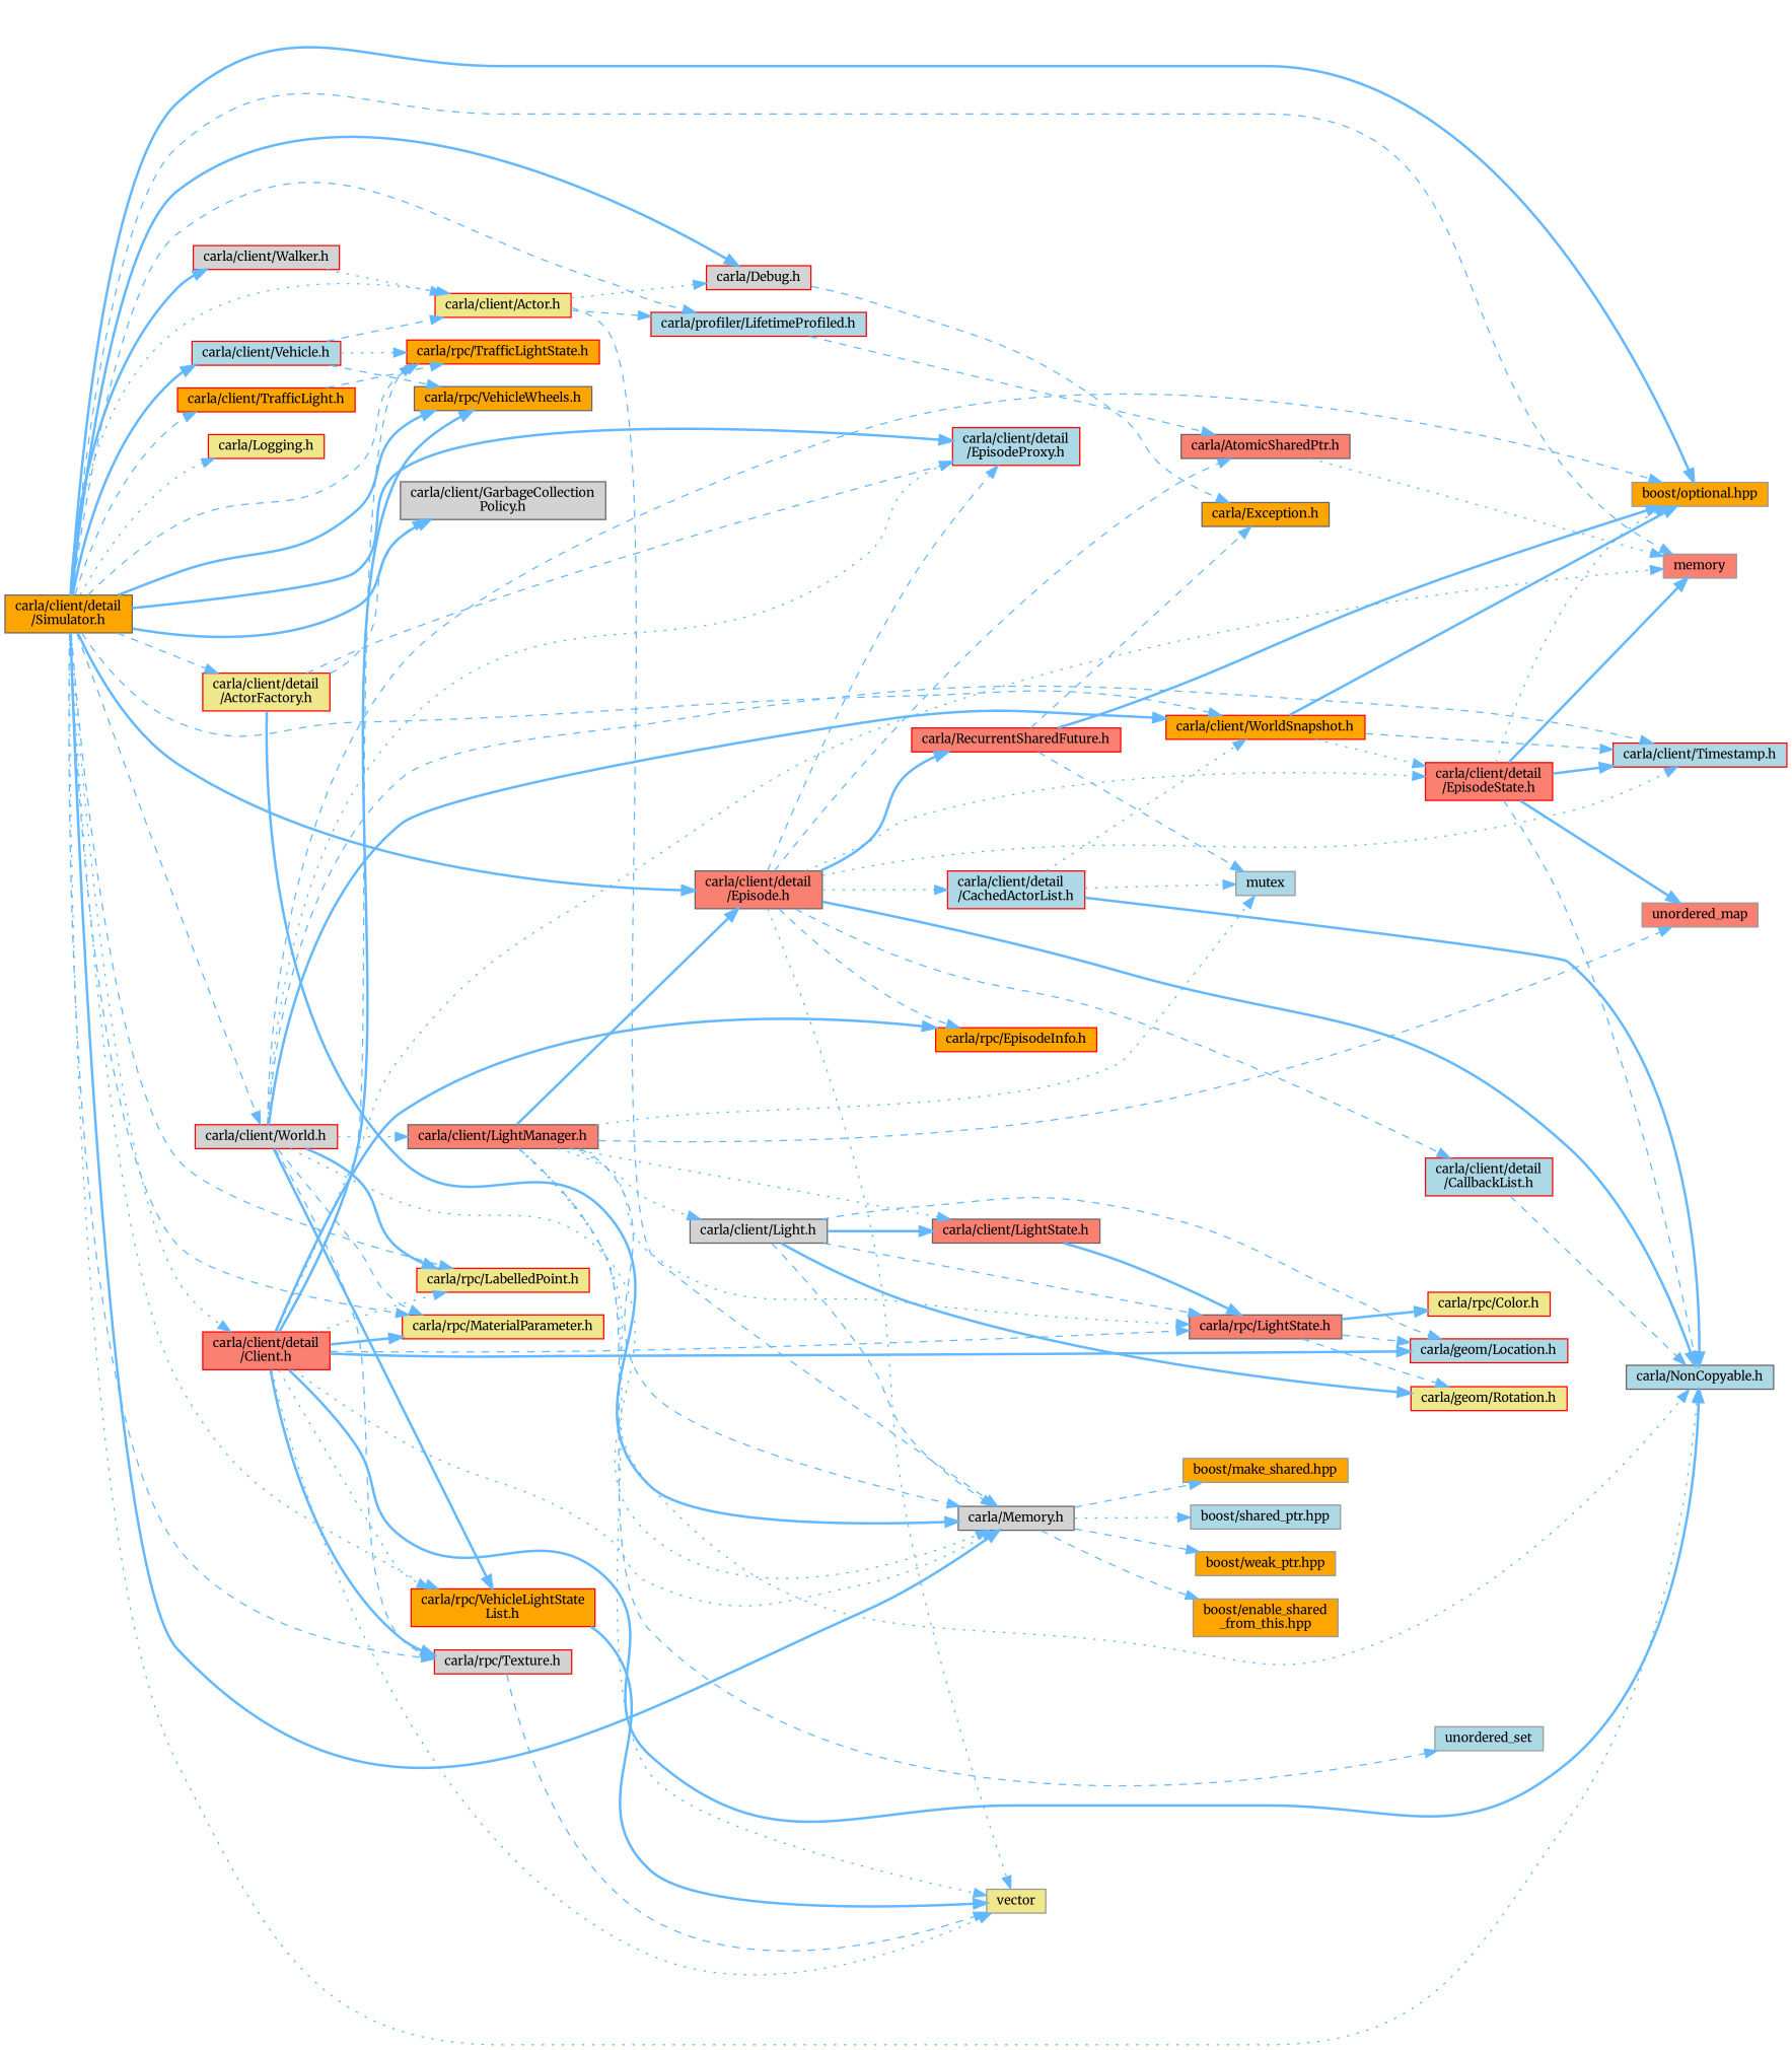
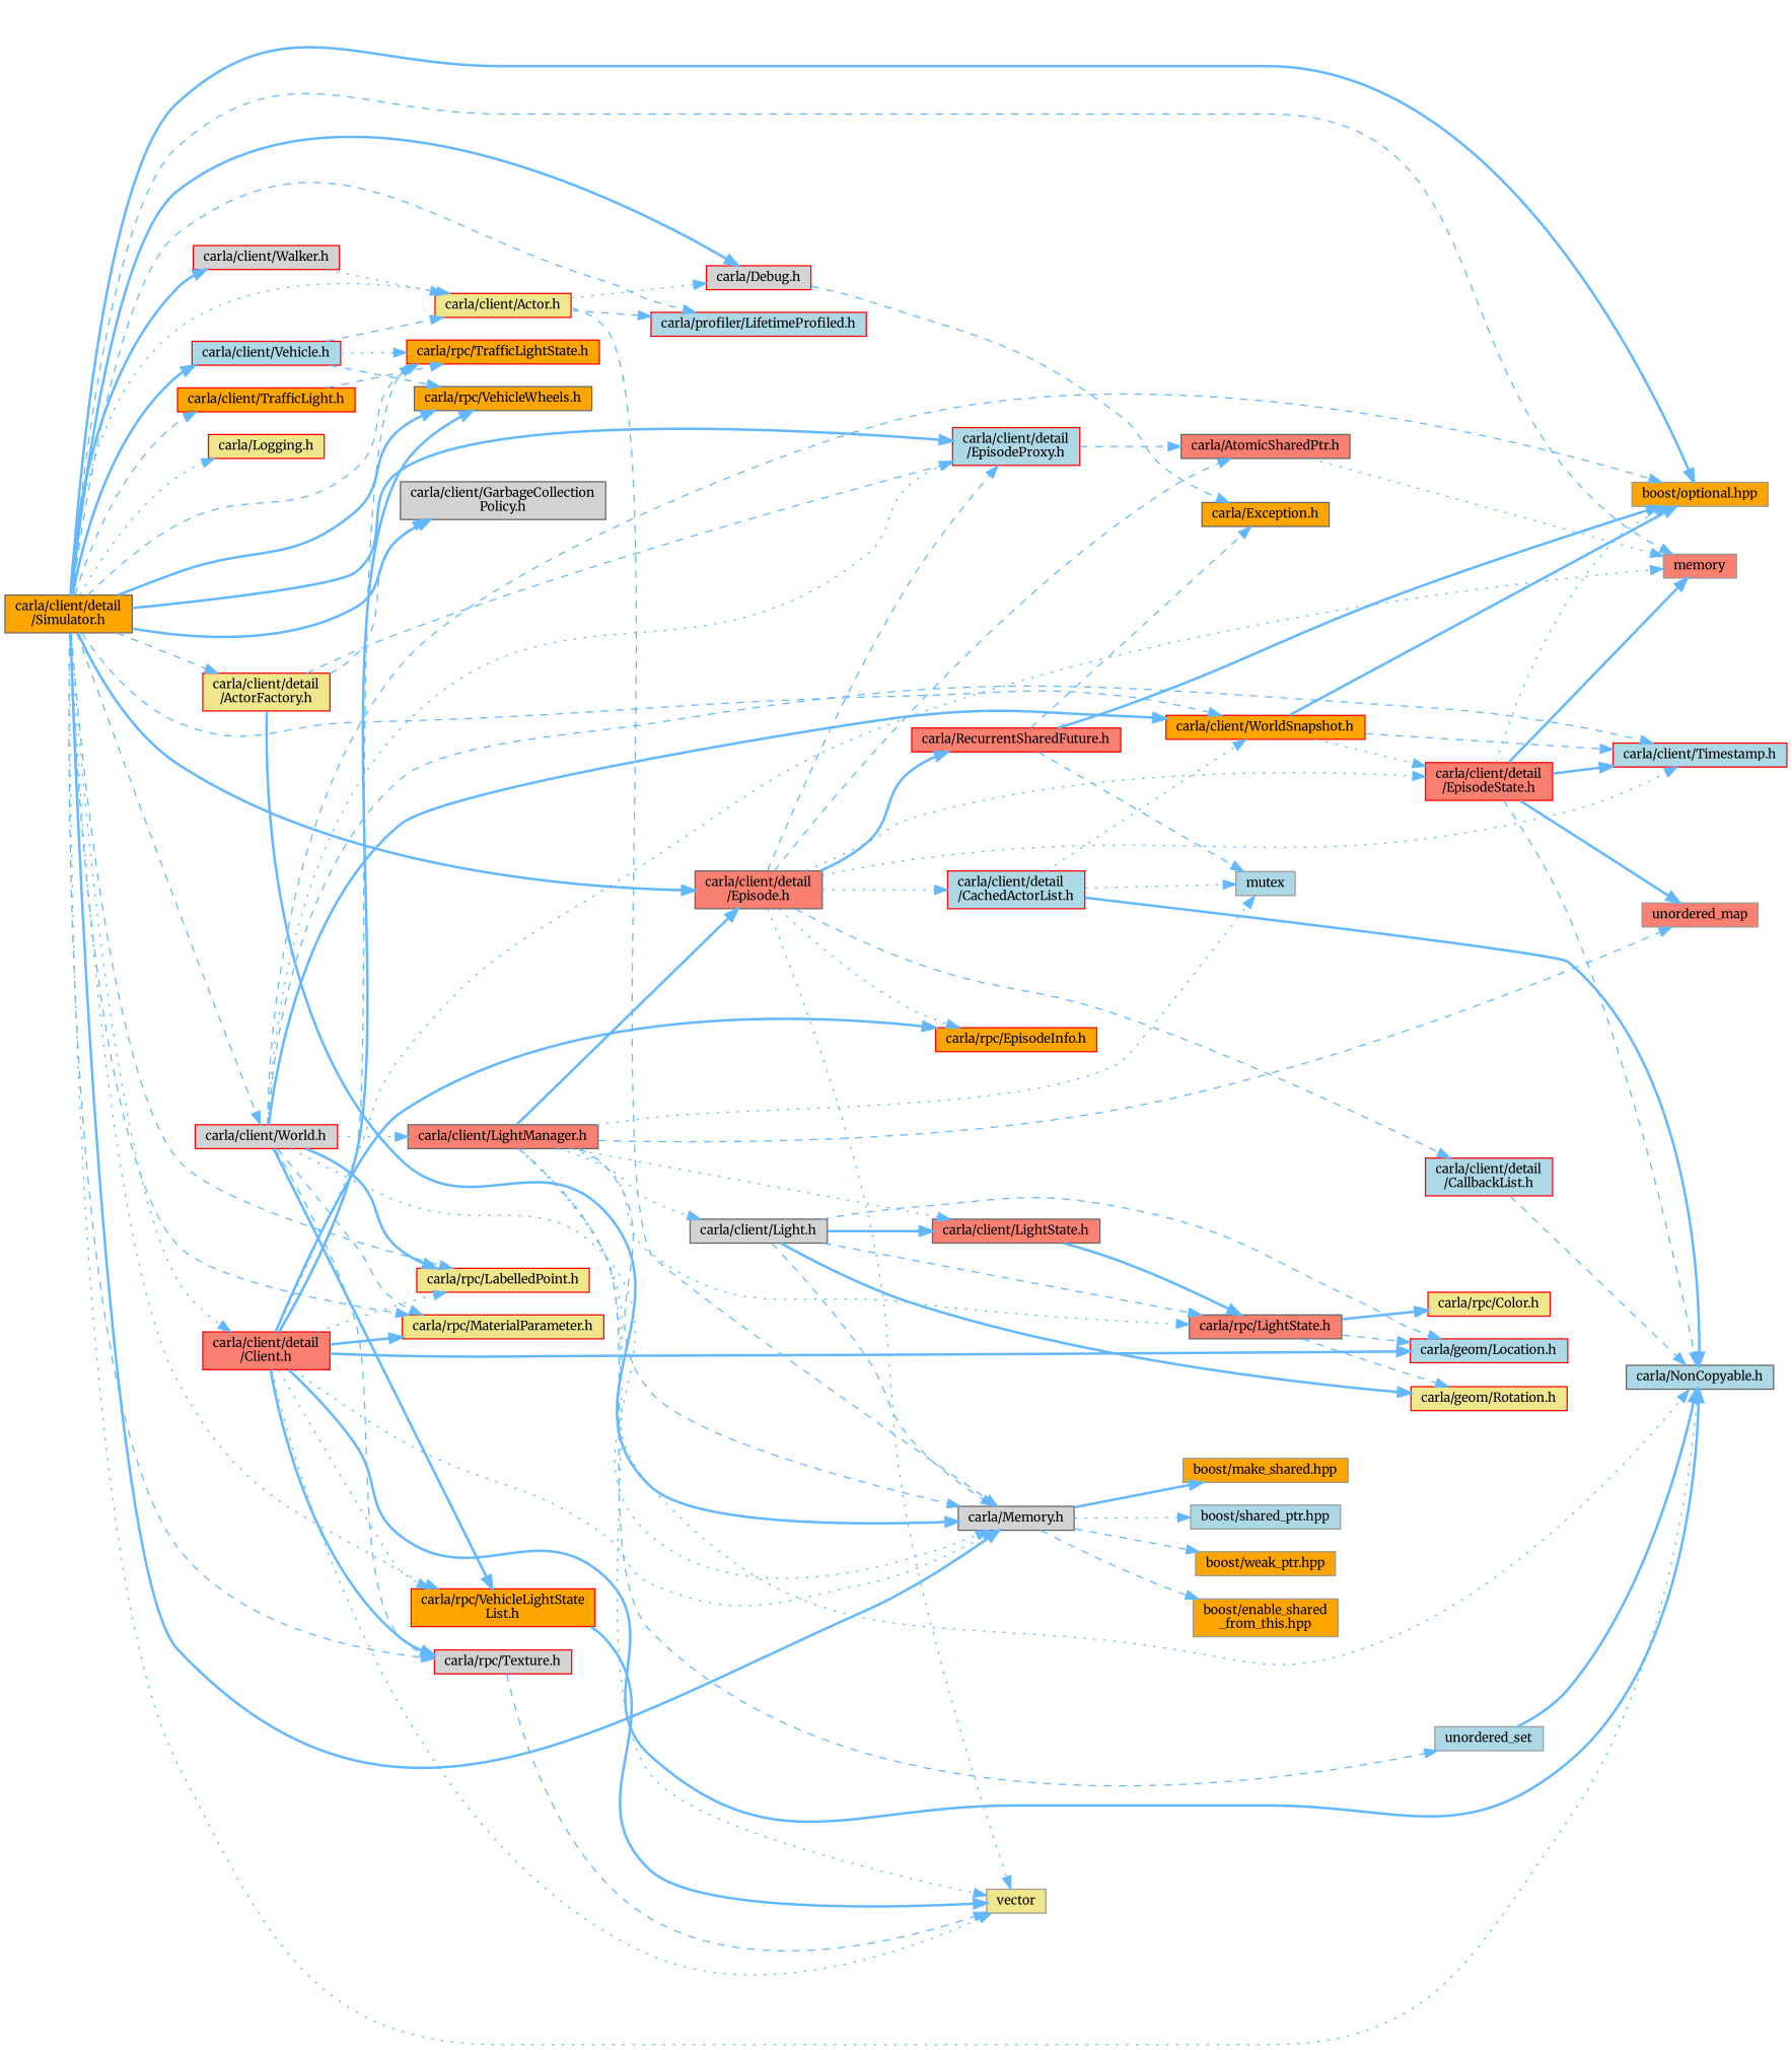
  digraph {
    fontname=Merriweather
    rankdir=LR
    node [color=red fillcolor=orange fontname=Merriweather fontsize=10 shape=box style=filled]
    edge [color=steelblue1 fontname=Merriweather fontsize=10 labelfontname=Helvetica labelfontsize=10 style=dashed]
    n1 [color=grey40 fillcolor=salmon height=0.2 label="carla/client/LightManager.h" width=0.4]
    n2 [color=grey60 fillcolor=lightblue height=0.2 label=mutex width=0.4]
    n3 [color=grey60 fillcolor=khaki height=0.2 label=vector width=0.4]
    n4 [color=grey60 fillcolor=salmon height=0.2 label=unordered_map width=0.4]
    n5 [color=grey60 fillcolor=lightblue height=0.2 label=unordered_set width=0.4]
    n6 [color=grey40 fillcolor=lightgrey height=0.2 label="carla/Memory.h" width=0.4]
    n7 [color=grey40 fillcolor=lightblue height=0.2 label="carla/NonCopyable.h" width=0.4]
    n8 [color=grey40 fillcolor=salmon height=0.2 label="carla/client/detail\l/Episode.h" width=0.4]
    n9 [color=grey40 fillcolor=lightgrey height=0.2 label="carla/client/Light.h" width=0.4]
    n10 [color=grey40 fillcolor=salmon height=0.2 label="carla/client/LightState.h" width=0.4]
    n11 [color=grey40 fillcolor=salmon height=0.2 label="carla/rpc/LightState.h" width=0.4]
    n12 [color=grey40 height=0.2 label="carla/client/detail\l/Simulator.h" width=0.4]
    n13 [height=0.2 label="carla/client/WorldSnapshot.h" width=0.4]
    n14 [fillcolor=lightblue height=0.2 label="carla/client/detail\l/EpisodeProxy.h" width=0.4]
    n15 [color=grey60 fillcolor=salmon height=0.2 label=memory width=0.4]
    n16 [color=grey60 height=0.2 label="boost/optional.hpp" width=0.4]
    n17 [fillcolor=lightgrey height=0.2 label="carla/Debug.h" width=0.4]
    n18 [fillcolor=khaki height=0.2 label="carla/Logging.h" width=0.4]
    n19 [fillcolor=khaki height=0.2 label="carla/client/Actor.h" width=0.4]
    n20 [fillcolor=lightblue height=0.2 label="carla/profiler/LifetimeProfiled.h" width=0.4]
    n21 [color=grey40 fillcolor=lightgrey height=0.2 label="carla/client/GarbageCollection\lPolicy.h" width=0.4]
    n22 [height=0.2 label="carla/client/TrafficLight.h" width=0.4]
    n23 [height=0.2 label="carla/rpc/TrafficLightState.h" width=0.4]
    n24 [fillcolor=lightblue height=0.2 label="carla/client/Vehicle.h" width=0.4]
    n25 [color=grey40 height=0.2 label="carla/rpc/VehicleWheels.h" width=0.4]
    n26 [fillcolor=lightgrey height=0.2 label="carla/client/Walker.h" width=0.4]
    n27 [fillcolor=lightgrey height=0.2 label="carla/client/World.h" width=0.4]
    n28 [fillcolor=khaki height=0.2 label="carla/rpc/LabelledPoint.h" width=0.4]
    n29 [height=0.2 label="carla/rpc/VehicleLightState\lList.h" width=0.4]
    n30 [fillcolor=lightgrey height=0.2 label="carla/rpc/Texture.h" width=0.4]
    n31 [fillcolor=khaki height=0.2 label="carla/rpc/MaterialParameter.h" width=0.4]
    n32 [fillcolor=khaki height=0.2 label="carla/client/detail\l/ActorFactory.h" width=0.4]
    n33 [fillcolor=salmon height=0.2 label="carla/client/detail\l/Client.h" width=0.4]
    n34 [color=grey60 height=0.2 label="boost/enable_shared\l_from_this.hpp" width=0.4]
    n35 [color=grey60 height=0.2 label="boost/make_shared.hpp" width=0.4]
    n36 [color=grey60 fillcolor=lightblue height=0.2 label="boost/shared_ptr.hpp" width=0.4]
    n37 [color=grey60 height=0.2 label="boost/weak_ptr.hpp" width=0.4]
    n38 [color=grey40 fillcolor=salmon height=0.2 label="carla/AtomicSharedPtr.h" width=0.4]
    n39 [fillcolor=salmon height=0.2 label="carla/RecurrentSharedFuture.h" width=0.4]
    n40 [fillcolor=lightblue height=0.2 label="carla/client/Timestamp.h" width=0.4]
    n41 [fillcolor=salmon height=0.2 label="carla/client/detail\l/EpisodeState.h" width=0.4]
    n42 [fillcolor=lightblue height=0.2 label="carla/client/detail\l/CachedActorList.h" width=0.4]
    n43 [fillcolor=lightblue height=0.2 label="carla/client/detail\l/CallbackList.h" width=0.4]
    n44 [height=0.2 label="carla/rpc/EpisodeInfo.h" width=0.4]
    n45 [fillcolor=lightblue height=0.2 label="carla/geom/Location.h" width=0.4]
    n46 [fillcolor=khaki height=0.2 label="carla/geom/Rotation.h" width=0.4]
    n47 [fillcolor=khaki height=0.2 label="carla/rpc/Color.h" width=0.4]
    n48 [color=grey40 height=0.2 label="carla/Exception.h" width=0.4]
    n1 -> n2 [style=dotted]
    n1 -> n3 [style=dotted]
    n1 -> n4
    n1 -> n5
    n1 -> n6
    n1 -> n7 [style=dotted]
    n1 -> n8 [style=bold]
    n1 -> n9 [style=dotted]
    n1 -> n10 [style=dotted]
    n1 -> n11 [style=dotted]
    n6 -> n34
-   n6 -> n35
+   n6 -> n35 [style=bold]
    n6 -> n36 [style=dotted]
    n6 -> n37
    n8 -> n3 [style=dotted]
-   n8 -> n7 [style=bold]
+   n5 -> n7 [style=bold]
    n8 -> n14
    n8 -> n38
    n8 -> n39 [style=bold]
    n8 -> n40 [style=dotted]
    n8 -> n41 [style=dotted]
    n8 -> n42 [style=dotted]
    n8 -> n43
-   n8 -> n44
+   n8 -> n44 [style=dotted]
    n9 -> n6
    n9 -> n10 [style=bold]
    n9 -> n11
    n9 -> n45
    n9 -> n46 [style=bold]
    n10 -> n11 [style=bold]
    n11 -> n45
    n11 -> n46
    n11 -> n47 [style=bold]
    n12 -> n6 [style=bold]
    n12 -> n7 [style=dotted]
    n12 -> n8 [style=bold]
    n12 -> n13
    n12 -> n14 [style=bold]
    n12 -> n15
    n12 -> n16 [style=bold]
    n12 -> n17 [style=bold]
    n12 -> n18 [style=dotted]
    n12 -> n19 [style=dotted]
    n12 -> n20
    n12 -> n21 [style=bold]
    n12 -> n22
    n12 -> n23
    n12 -> n24 [style=bold]
    n12 -> n25 [style=bold]
    n12 -> n26 [style=bold]
    n12 -> n27
    n12 -> n28
    n12 -> n29 [style=dotted]
    n12 -> n30
    n12 -> n31
    n12 -> n32
    n12 -> n33 [style=dotted]
    n13 -> n16 [style=bold]
    n13 -> n40
    n13 -> n41 [style=dotted]
-   n20 -> n38
+   n14 -> n38
    n17 -> n48
    n19 -> n6
    n19 -> n17 [style=dotted]
    n19 -> n20
    n22 -> n23
    n24 -> n19
    n24 -> n23 [style=dotted]
    n24 -> n25
    n26 -> n19 [style=dotted]
    n27 -> n1 [style=dotted]
    n27 -> n6 [style=dotted]
    n27 -> n13 [style=bold]
    n27 -> n14 [style=dotted]
    n27 -> n16
    n27 -> n28 [style=bold]
    n27 -> n29 [style=bold]
    n27 -> n30
    n27 -> n31
    n27 -> n40
    n29 -> n3 [style=bold]
    n30 -> n3
    n32 -> n6 [style=bold]
    n32 -> n14
    n32 -> n21
    n33 -> n3 [style=dotted]
    n33 -> n6 [style=dotted]
    n33 -> n7 [style=bold]
-   n33 -> n11
    n33 -> n15 [style=dotted]
    n33 -> n23
    n33 -> n25 [style=bold]
    n33 -> n28 [style=dotted]
    n33 -> n29 [style=dotted]
    n33 -> n30 [style=bold]
    n33 -> n31 [style=bold]
    n33 -> n44 [style=bold]
    n33 -> n45 [style=bold]
    n38 -> n15 [style=dotted]
    n39 -> n2
    n39 -> n16 [style=bold]
    n39 -> n48
    n41 -> n4 [style=bold]
    n41 -> n7
    n41 -> n15 [style=bold]
    n41 -> n16 [style=dotted]
    n41 -> n40 [style=bold]
    n42 -> n2 [style=dotted]
    n42 -> n7 [style=bold]
    n42 -> n13 [style=dotted]
    n43 -> n7
  }
